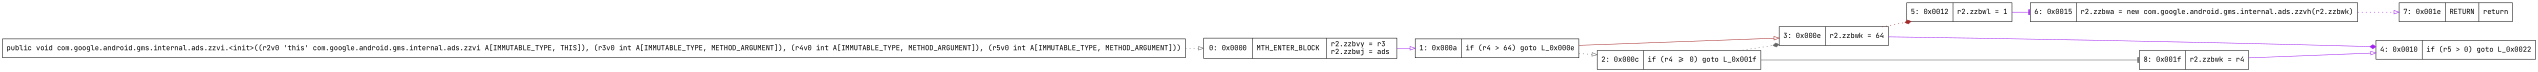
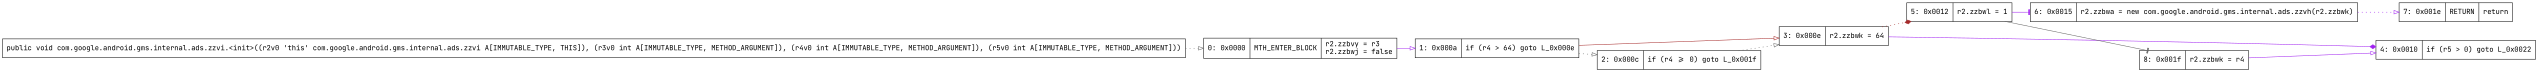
  digraph {
    fontname="JetBrains Mono"
    rankdir=LR
    node [fontname="JetBrains Mono" shape=record]
    edge [arrowhead=onormal color=purple fontname="JetBrains Mono" style=solid]
-   n1 [label="{0\:\ 0x0000|MTH_ENTER_BLOCK\l|r2.zzbvy = r3\lr2.zzbwj = ads\l}"]
+   n1 [label="{0\:\ 0x0000|MTH_ENTER_BLOCK\l|r2.zzbvy = r3\lr2.zzbwj = false\l}"]
    n2 [label="{1\:\ 0x000a|if (r4 \> 64) goto L_0x000e\l}"]
    n3 [label="{2\:\ 0x000c|if (r4 \>= 0) goto L_0x001f\l}"]
    n4 [label="{3\:\ 0x000e|r2.zzbwk = 64\l}"]
    n5 [label="{8\:\ 0x001f|r2.zzbwk = r4\l}"]
    n6 [label="{4\:\ 0x0010|if (r5 \> 0) goto L_0x0022\l}"]
    n7 [label="{5\:\ 0x0012|r2.zzbwl = 1\l}"]
    n8 [label="{6\:\ 0x0015|r2.zzbwa = new com.google.android.gms.internal.ads.zzvh(r2.zzbwk)\l}"]
    n9 [label="{7\:\ 0x001e|RETURN\l|return\l}"]
    n10 [label="{public void com.google.android.gms.internal.ads.zzvi.\<init\>((r2v0 'this' com.google.android.gms.internal.ads.zzvi A[IMMUTABLE_TYPE, THIS]), (r3v0 int A[IMMUTABLE_TYPE, METHOD_ARGUMENT]), (r4v0 int A[IMMUTABLE_TYPE, METHOD_ARGUMENT]), (r5v0 int A[IMMUTABLE_TYPE, METHOD_ARGUMENT])) }"]
    n1 -> n2
    n2 -> n3 [color=gray40 style=dotted]
    n2 -> n4 [color=brown]
-   n3 -> n4 [arrowhead=diamond color=gray40 style=dotted]
-   n3 -> n5 [arrowhead=tee color=gray40]
+   n3 -> n4 [color=gray40 style=dotted]
+   n7 -> n5 [arrowhead=tee color=gray40]
    n4 -> n6 [arrowhead=diamond]
    n4 -> n7 [arrowhead=diamond color=brown style=dotted]
    n5 -> n6
    n7 -> n8 [arrowhead=tee]
    n8 -> n9 [style=dotted]
    n10 -> n1 [color=gray40 style=dotted]
  }
